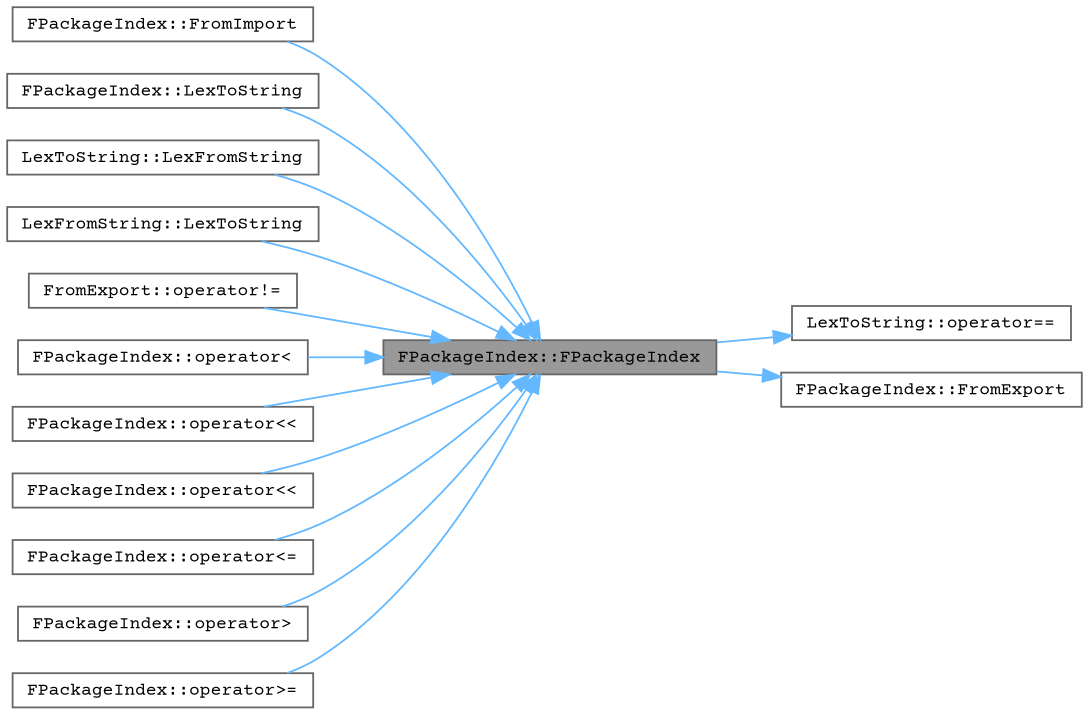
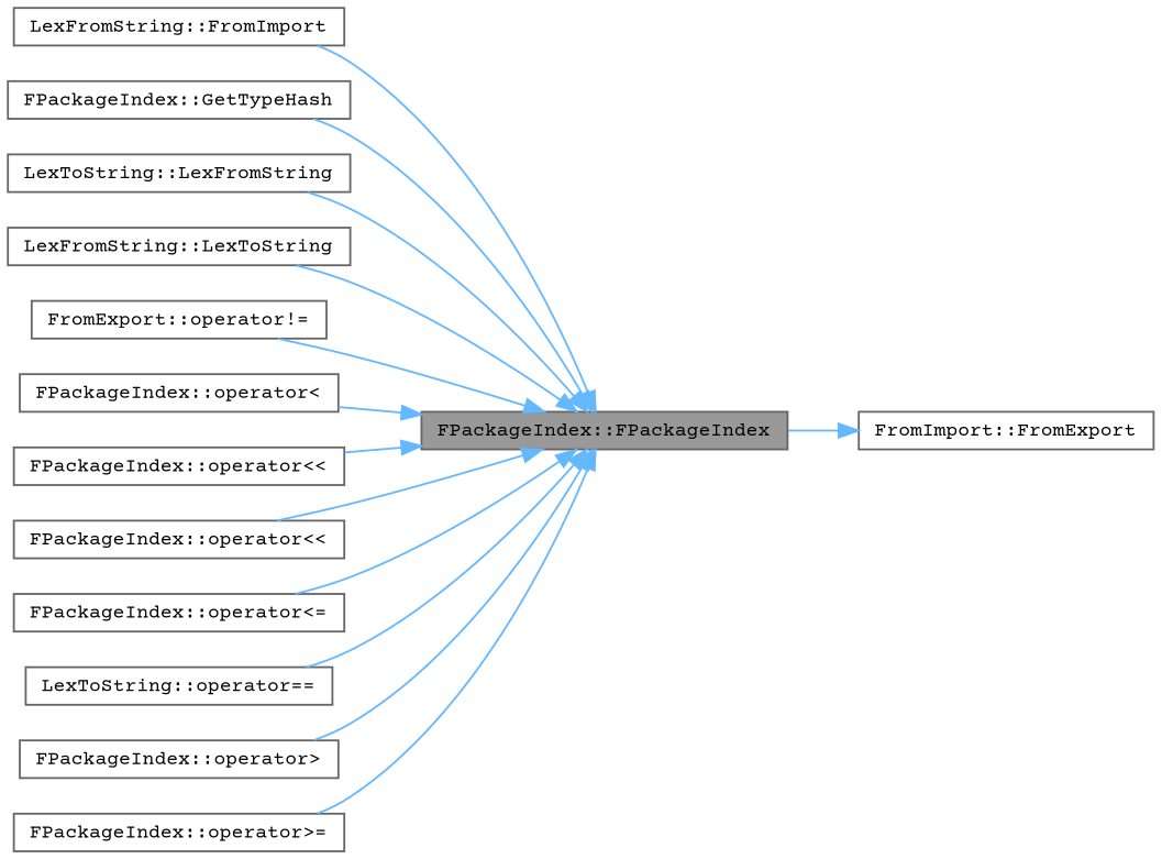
  digraph {
    fontname="Courier Prime"
    rankdir=RL
    node [color=grey40 fillcolor=white fontname="Courier Prime" fontsize=10 shape=box style=filled]
    edge [color=steelblue1 dir=back fontname="Courier Prime" fontsize=10 labelfontname=Helvetica labelfontsize=10 style=solid]
    n1 [color=gray40 fillcolor=grey60 fontcolor=black height=0.2 label="FPackageIndex::FPackageIndex" width=0.4]
-   n2 [height=0.2 label="FPackageIndex::FromImport" width=0.4]
-   n3 [height=0.2 label="FPackageIndex::LexToString" width=0.4]
+   n2 [height=0.2 label="LexFromString::FromImport" width=0.4]
+   n3 [height=0.2 label="FPackageIndex::GetTypeHash" width=0.4]
    n4 [height=0.2 label="LexToString::LexFromString" width=0.4]
    n5 [height=0.2 label="LexFromString::LexToString" width=0.4]
    n6 [height=0.2 label="FromExport::operator!=" width=0.4]
    n7 [height=0.2 label="FPackageIndex::operator\<" width=0.4]
    n8 [height=0.2 label="FPackageIndex::operator\<\<" width=0.4]
    n9 [height=0.2 label="FPackageIndex::operator\<\<" width=0.4]
    n10 [height=0.2 label="FPackageIndex::operator\<=" width=0.4]
    n11 [height=0.2 label="LexToString::operator==" width=0.4]
    n12 [height=0.2 label="FPackageIndex::operator\>" width=0.4]
    n13 [height=0.2 label="FPackageIndex::operator\>=" width=0.4]
-   n14 [height=0.2 label="FPackageIndex::FromExport" width=0.4]
+   n14 [height=0.2 label="FromImport::FromExport" width=0.4]
    n1 -> n2
    n1 -> n3
    n1 -> n4
    n1 -> n5
    n1 -> n6
    n1 -> n7
    n1 -> n8
    n1 -> n9
    n1 -> n10
-   n11 -> n1
+   n1 -> n11
    n1 -> n12
    n1 -> n13
    n14 -> n1
  }
